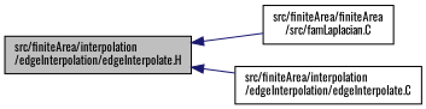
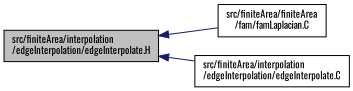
  digraph {
    rankdir=LR
    fontname=Oswald
    node [color=black fontname=Oswald fontsize=10 shape=record]
    edge [color=midnightblue dir=back fontname=Oswald fontsize=10 labelfontname=Helvetica labelfontsize=10 style=solid]
    n1 [fillcolor=grey75 fontcolor=black height=0.2 label="src/finiteArea/interpolation\l/edgeInterpolation/edgeInterpolate.H" style=filled width=0.4]
-   n2 [height=0.2 label="src/finiteArea/finiteArea\l/src/famLaplacian.C" width=0.4]
+   n2 [height=0.2 label="src/finiteArea/finiteArea\l/fam/famLaplacian.C" width=0.4]
    n3 [height=0.2 label="src/finiteArea/interpolation\l/edgeInterpolation/edgeInterpolate.C" width=0.4]
    n1 -> n2
    n1 -> n3
  }
